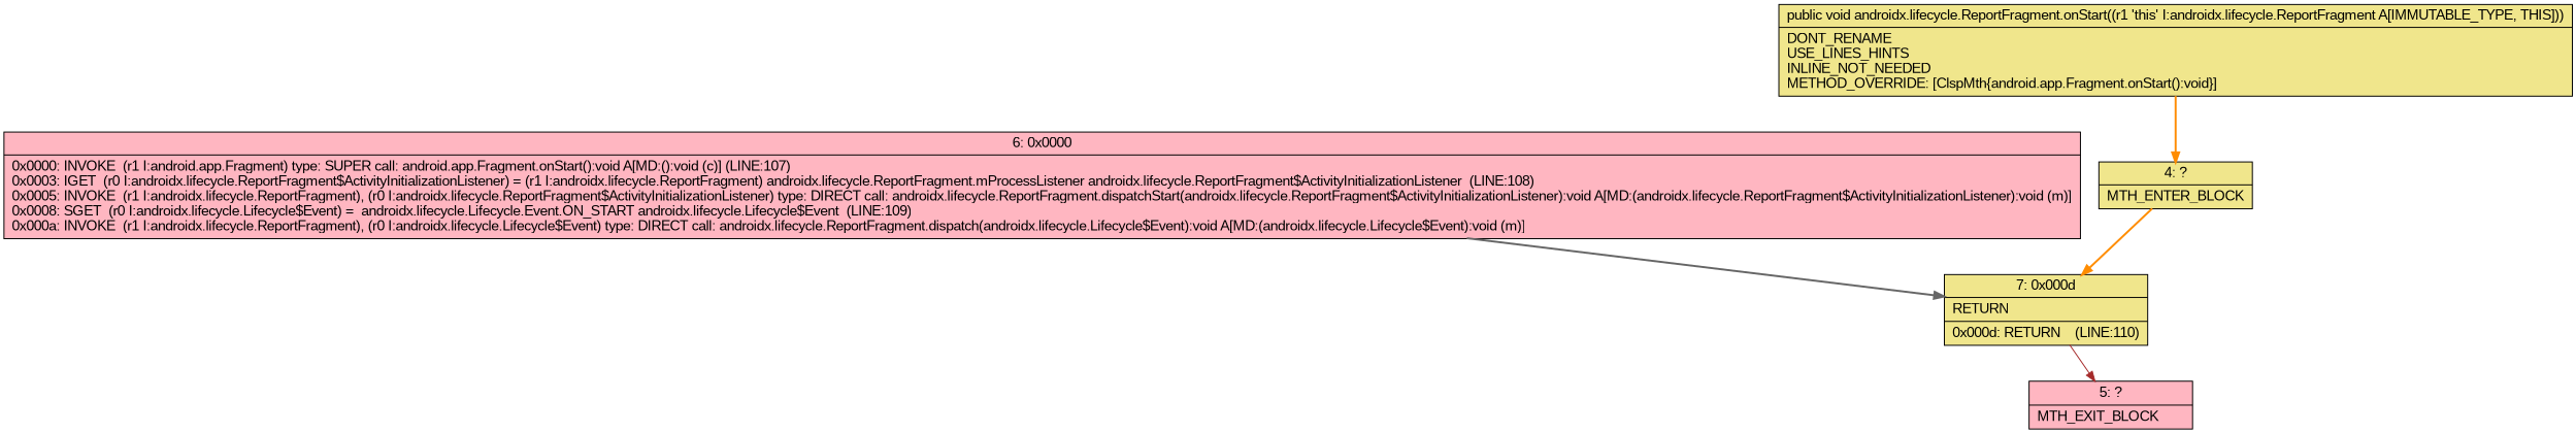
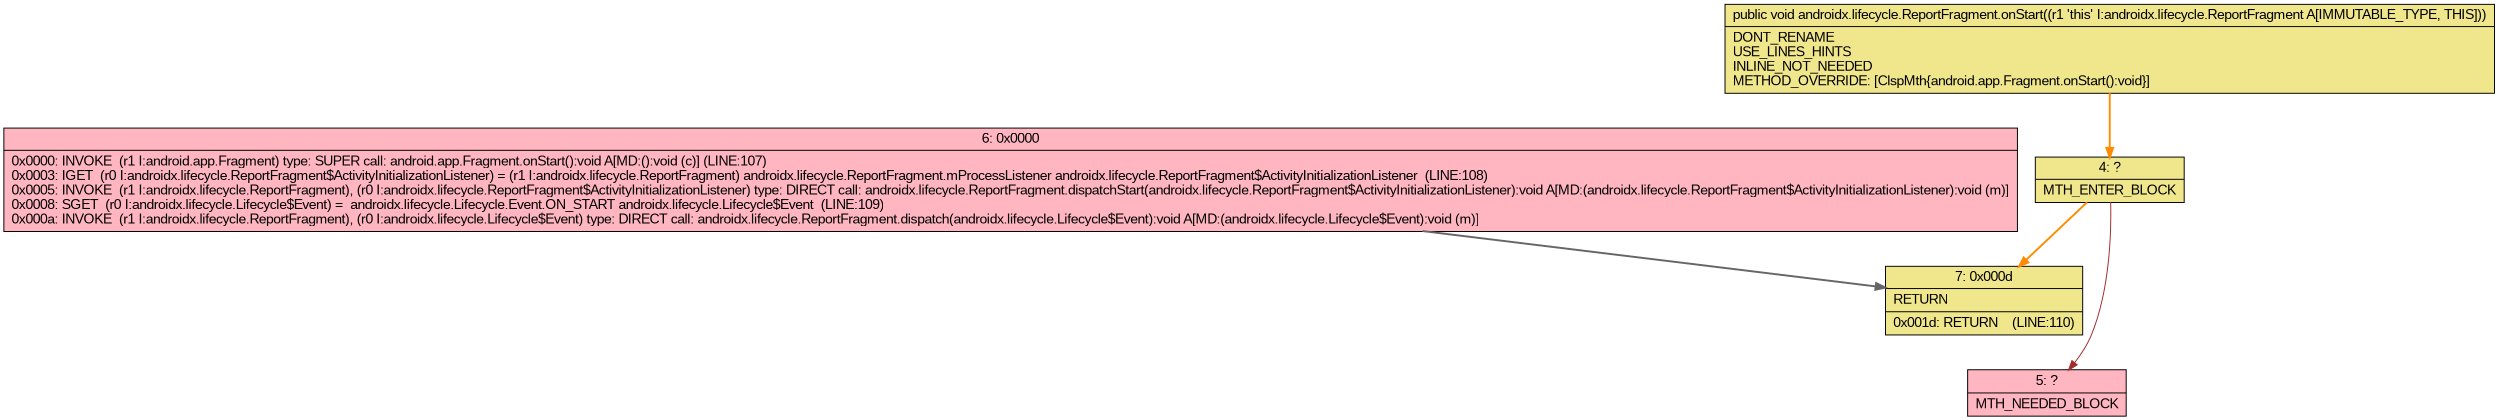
  digraph {
    fontname="Liberation Sans"
    node [fillcolor=khaki fontname="Liberation Sans" shape=record style=filled]
    edge [color=darkorange fontname="Liberation Sans" style=bold]
    n1 [label="{4\:\ ?|MTH_ENTER_BLOCK\l}"]
-   n2 [label="{7\:\ 0x000d|RETURN\l|0x000d: RETURN    (LINE:110)\l}"]
+   n2 [label="{7\:\ 0x000d|RETURN\l|0x001d: RETURN    (LINE:110)\l}"]
    n3 [fillcolor=lightpink label="{6\:\ 0x0000|0x0000: INVOKE  (r1 I:android.app.Fragment) type: SUPER call: android.app.Fragment.onStart():void A[MD:():void (c)] (LINE:107)\l0x0003: IGET  (r0 I:androidx.lifecycle.ReportFragment$ActivityInitializationListener) = (r1 I:androidx.lifecycle.ReportFragment) androidx.lifecycle.ReportFragment.mProcessListener androidx.lifecycle.ReportFragment$ActivityInitializationListener  (LINE:108)\l0x0005: INVOKE  (r1 I:androidx.lifecycle.ReportFragment), (r0 I:androidx.lifecycle.ReportFragment$ActivityInitializationListener) type: DIRECT call: androidx.lifecycle.ReportFragment.dispatchStart(androidx.lifecycle.ReportFragment$ActivityInitializationListener):void A[MD:(androidx.lifecycle.ReportFragment$ActivityInitializationListener):void (m)]\l0x0008: SGET  (r0 I:androidx.lifecycle.Lifecycle$Event) =  androidx.lifecycle.Lifecycle.Event.ON_START androidx.lifecycle.Lifecycle$Event  (LINE:109)\l0x000a: INVOKE  (r1 I:androidx.lifecycle.ReportFragment), (r0 I:androidx.lifecycle.Lifecycle$Event) type: DIRECT call: androidx.lifecycle.ReportFragment.dispatch(androidx.lifecycle.Lifecycle$Event):void A[MD:(androidx.lifecycle.Lifecycle$Event):void (m)]\l}"]
-   n4 [fillcolor=lightpink label="{5\:\ ?|MTH_EXIT_BLOCK\l}"]
+   n4 [fillcolor=lightpink label="{5\:\ ?|MTH_NEEDED_BLOCK\l}"]
    n5 [label="{public void androidx.lifecycle.ReportFragment.onStart((r1 'this' I:androidx.lifecycle.ReportFragment A[IMMUTABLE_TYPE, THIS]))  | DONT_RENAME\lUSE_LINES_HINTS\lINLINE_NOT_NEEDED\lMETHOD_OVERRIDE: [ClspMth\{android.app.Fragment.onStart():void\}]\l}"]
    n1 -> n2
-   n2 -> n4 [color=brown style=solid]
+   n1 -> n4 [color=brown style=solid]
    n3 -> n2 [color=gray40]
    n5 -> n1
  }
